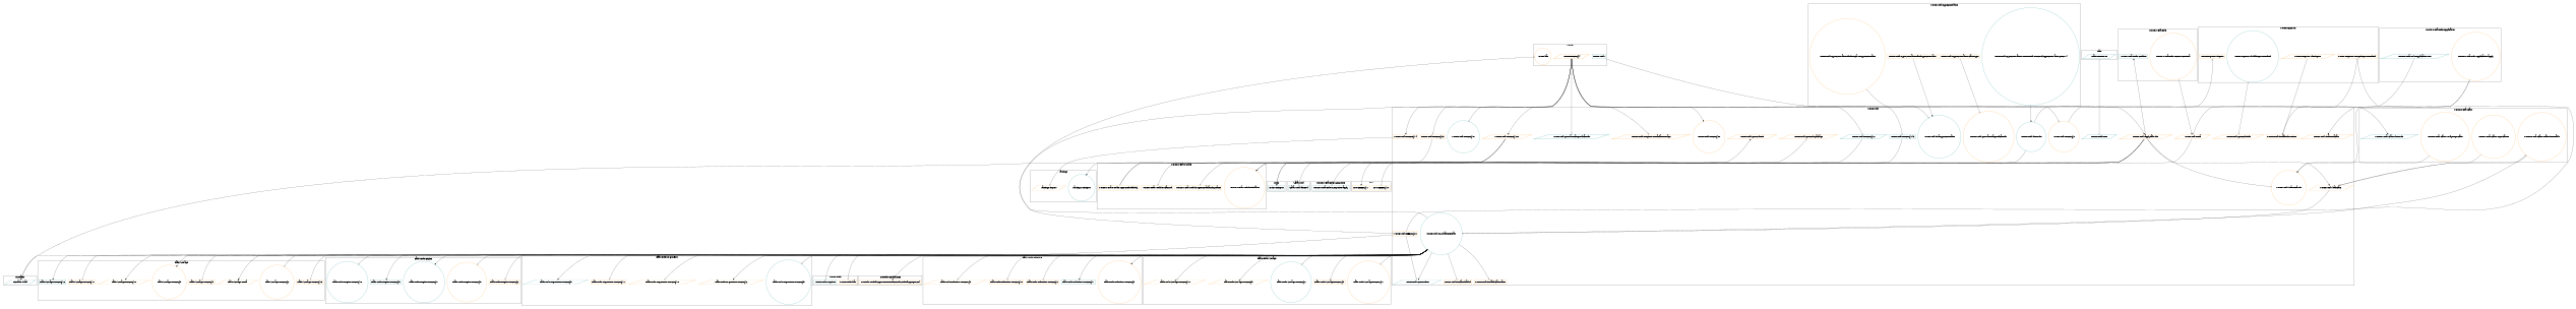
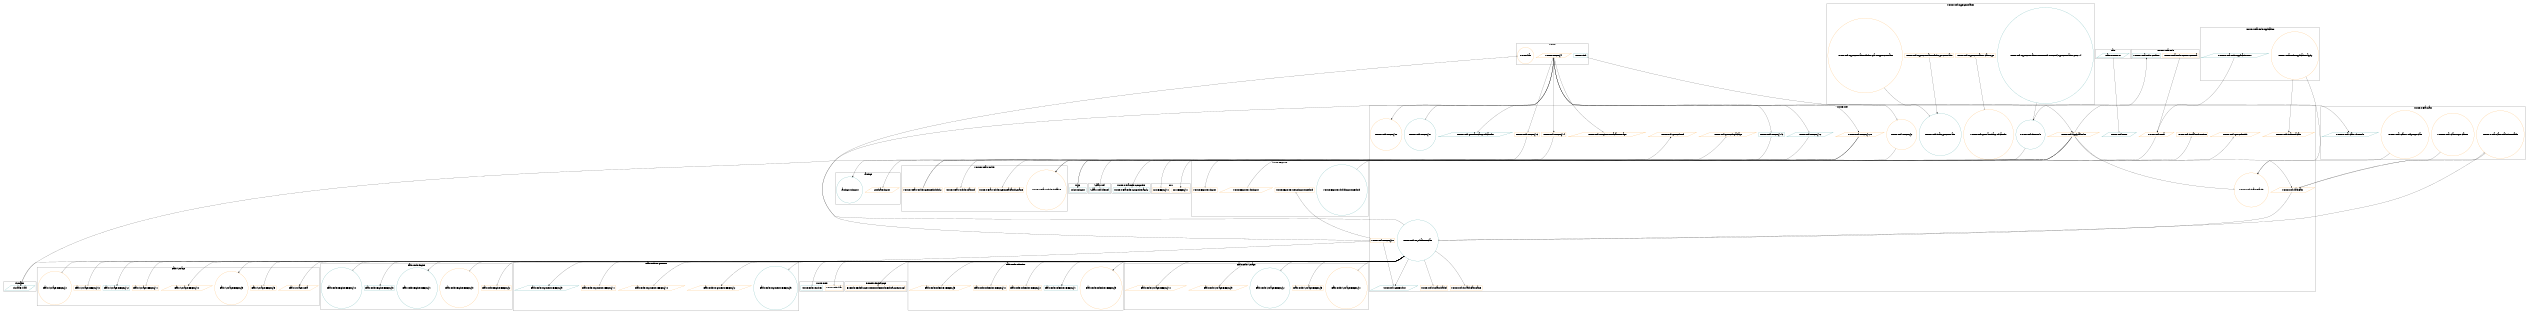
  digraph {
    node [color=darkorange shape=box]
    edge [arrowhead=odot]
    "warnings::unimport" [color=teal shape=circle]
-   "warnings::import" [shape=parallelogram]
+   "warnings::import" [shape=parallelogram label="predicate::import"]
    "Mouse::Meta::Class::superclasses" [shape=circle]
    "Mouse::Meta::Class::does_role" [color=teal shape=parallelogram]
    "Mouse::Meta::Class::make_immutable" [shape=circle]
    "Mouse::Meta::Class::verify_superclass" [shape=circle]
    "main::RUNTIME" [color=teal shape=parallelogram]
    "strict::unimport" [color=teal]
-   "Mouse::Meta::Role::_construct_meta" [shape=circle]
+   "Mouse::Meta::Role::_construct_meta"
    "Mouse::Meta::Role::combine" [color=teal]
    "Mouse::Util::TypeConstraints::__ANON__[Mouse/Util/TypeConstraints.pm:217]" [color=teal shape=circle]
    "Mouse::Util::TypeConstraints::class_type"
    "Mouse::Util::TypeConstraints::find_type_constraint"
    "Mouse::Util::TypeConstraints::find_or_parse_type_constraint" [shape=circle]
    "Scalar::Util::blessed" [color=teal]
    "XSLoader::load" [color=teal shape=parallelogram]
    "Mouse::Meta::Role::Composite::apply" [color=teal]
    "Hailo::Storage::BEGIN@5"
    "Hailo::Storage::BEGIN@9" [shape=circle]
    "Hailo::Storage::BEGIN@10" [shape=parallelogram]
    "Hailo::Storage::BEGIN@11"
    "Hailo::Storage::BEGIN@12" [color=teal]
    "Hailo::Storage::BEGIN@13"
    "Hailo::Storage::BEGIN@2" [shape=circle]
    "Hailo::Storage::meta" [shape=parallelogram]
    "Hailo::Role::Engine::BEGIN@2"
    "Hailo::Role::Engine::BEGIN@9" [shape=circle]
    "Hailo::Role::Engine::BEGIN@11" [color=teal shape=circle]
    "Hailo::Role::Engine::BEGIN@5" [color=teal]
    "Hailo::Role::Engine::BEGIN@10" [color=teal shape=circle]
    "Hailo::Role::Arguments::BEGIN@5" [color=teal shape=circle]
    "Hailo::Role::Arguments::BEGIN@2" [shape=parallelogram]
    "Hailo::Role::Arguments::BEGIN@10" [shape=parallelogram]
    "Hailo::Role::Arguments::BEGIN@11"
    "Hailo::Role::Arguments::BEGIN@9" [color=teal shape=parallelogram]
    "Mouse::with" [color=teal]
    "Mouse::has" [shape=circle]
    "Mouse::BEGIN@4" [shape=parallelogram]
    "Mouse::Util::BEGIN@13"
    "Mouse::Util::BEGIN@80" [shape=circle]
    "Mouse::Util::is_class_loaded"
    "Mouse::Util::is_valid_class_name"
    "Mouse::Util::__register_metaclass_storage" [shape=parallelogram]
    "Mouse::Util::_try_load_one_class" [color=teal shape=circle]
    "Mouse::Util::meta" [shape=parallelogram]
    "Mouse::Util::is_a_metaclass" [shape=parallelogram]
    "Mouse::Util::get_code_info" [shape=parallelogram]
    "Mouse::Util::BEGIN@2" [shape=circle]
    "Mouse::Util::END" [color=teal shape=parallelogram]
    "Mouse::Util::BEGIN@12" [color=teal shape=parallelogram]
    "Mouse::Util::BEGIN@20"
    "Mouse::Util::apply_all_roles" [shape=parallelogram]
    "Mouse::Util::BEGIN@81" [color=teal shape=circle]
    "Mouse::Util::install_subroutines"
    "Mouse::Util::is_a_metarole" [shape=circle]
    "Mouse::Util::load_class" [shape=parallelogram]
    "Mouse::Util::is_a_type_constraint" [color=teal shape=circle]
    "Mouse::Util::get_code_package" [shape=parallelogram]
    "Mouse::Util::BEGIN@14"
    "Mouse::Util::get_code_ref" [shape=parallelogram]
    "Mouse::Util::generate_can_predicate_for" [color=teal shape=parallelogram]
    "Mouse::Util::does_role" [color=teal shape=circle]
    "Mouse::Util::CORE:subst" [color=teal shape=parallelogram]
    "Mouse::Util::BEGIN@142" [color=teal]
    "Mouse::Util::BEGIN@128" [shape=parallelogram]
    "Mouse::Util::generate_isa_predicate_for" [shape=circle]
    "Mouse::Meta::Role::Application::new" [color=teal shape=parallelogram]
    "Mouse::Meta::Role::Application::apply" [shape=circle]
    "Mouse::Role::requires" [color=teal]
    "Mouse::Role::has"
    "B::Hooks::EndOfScope::__ANON__[B/Hooks/EndOfScope.pm:26]"
    "Hailo::Role::Tokenizer::BEGIN@9" [shape=circle]
    "Hailo::Role::Tokenizer::BEGIN@11" [color=teal]
    "Hailo::Role::Tokenizer::BEGIN@2"
    "Hailo::Role::Tokenizer::BEGIN@10"
    "Hailo::Role::Tokenizer::BEGIN@5" [shape=parallelogram]
    "Mouse::Exporter::build_import_methods" [color=teal shape=circle]
    "Mouse::Exporter::setup_import_methods"
    "Mouse::Exporter::import"
    "Mouse::Exporter::do_import" [shape=parallelogram]
    "Mouse::Meta::Module::_get_method_body"
    "Mouse::Meta::Module::initialize" [shape=circle]
    "Mouse::Meta::Module::_class_of"
    "Mouse::Meta::Module::_get_metaclass_by_name"
    "Hailo::Role::Storage::BEGIN@11" [shape=circle]
    "Hailo::Role::Storage::BEGIN@5"
    "Hailo::Role::Storage::BEGIN@2" [color=teal shape=circle]
    "Hailo::Role::Storage::BEGIN@9" [shape=parallelogram]
    "Hailo::Role::Storage::BEGIN@10" [shape=parallelogram]
    "mro::BEGIN@10"
    "mro::BEGIN@11"
    subgraph cluster_1 {
      label=warnings
      "warnings::unimport"
      "warnings::import"
    }
    subgraph cluster_2 {
      label="Mouse::Meta::Class"
      "Mouse::Meta::Class::superclasses"
      "Mouse::Meta::Class::does_role"
      "Mouse::Meta::Class::make_immutable"
      "Mouse::Meta::Class::verify_superclass"
    }
    subgraph cluster_3 {
      label=main
      "main::RUNTIME"
    }
    subgraph cluster_4 {
      label="strict"
      "strict::unimport"
    }
    subgraph cluster_5 {
      label="Mouse::Meta::Role"
      "Mouse::Meta::Role::_construct_meta"
      "Mouse::Meta::Role::combine"
    }
    subgraph cluster_6 {
      label="Mouse::Util::TypeConstraints"
      "Mouse::Util::TypeConstraints::__ANON__[Mouse/Util/TypeConstraints.pm:217]"
      "Mouse::Util::TypeConstraints::class_type"
      "Mouse::Util::TypeConstraints::find_type_constraint"
      "Mouse::Util::TypeConstraints::find_or_parse_type_constraint"
    }
    subgraph cluster_7 {
      label="Scalar::Util"
      "Scalar::Util::blessed"
    }
    subgraph cluster_8 {
      label=XSLoader
      "XSLoader::load"
    }
    subgraph cluster_9 {
      label="Mouse::Meta::Role::Composite"
      "Mouse::Meta::Role::Composite::apply"
    }
    subgraph cluster_10 {
      label="Hailo::Storage"
      "Hailo::Storage::BEGIN@5"
      "Hailo::Storage::BEGIN@9"
      "Hailo::Storage::BEGIN@10"
      "Hailo::Storage::BEGIN@11"
      "Hailo::Storage::BEGIN@12"
      "Hailo::Storage::BEGIN@13"
      "Hailo::Storage::BEGIN@2"
      "Hailo::Storage::meta"
    }
    subgraph cluster_11 {
      label="Hailo::Role::Engine"
      "Hailo::Role::Engine::BEGIN@2"
      "Hailo::Role::Engine::BEGIN@9"
      "Hailo::Role::Engine::BEGIN@11"
      "Hailo::Role::Engine::BEGIN@5"
      "Hailo::Role::Engine::BEGIN@10"
    }
    subgraph cluster_12 {
      label="Hailo::Role::Arguments"
      "Hailo::Role::Arguments::BEGIN@5"
      "Hailo::Role::Arguments::BEGIN@2"
      "Hailo::Role::Arguments::BEGIN@10"
      "Hailo::Role::Arguments::BEGIN@11"
      "Hailo::Role::Arguments::BEGIN@9"
    }
    subgraph cluster_13 {
      label=Mouse
      "Mouse::with"
      "Mouse::has"
      "Mouse::BEGIN@4"
    }
    subgraph cluster_14 {
      label="Mouse::Util"
      "Mouse::Util::BEGIN@13"
      "Mouse::Util::BEGIN@80"
      "Mouse::Util::is_class_loaded"
      "Mouse::Util::is_valid_class_name"
      "Mouse::Util::__register_metaclass_storage"
      "Mouse::Util::_try_load_one_class"
      "Mouse::Util::meta"
      "Mouse::Util::is_a_metaclass"
      "Mouse::Util::get_code_info"
      "Mouse::Util::BEGIN@2"
      "Mouse::Util::END"
      "Mouse::Util::BEGIN@12"
      "Mouse::Util::BEGIN@20"
      "Mouse::Util::apply_all_roles"
      "Mouse::Util::BEGIN@81"
      "Mouse::Util::install_subroutines"
      "Mouse::Util::is_a_metarole"
      "Mouse::Util::load_class"
      "Mouse::Util::is_a_type_constraint"
      "Mouse::Util::get_code_package"
      "Mouse::Util::BEGIN@14"
      "Mouse::Util::get_code_ref"
      "Mouse::Util::generate_can_predicate_for"
      "Mouse::Util::does_role"
      "Mouse::Util::CORE:subst"
      "Mouse::Util::BEGIN@142"
      "Mouse::Util::BEGIN@128"
      "Mouse::Util::generate_isa_predicate_for"
    }
    subgraph cluster_15 {
      label="Mouse::Meta::Role::Application"
      "Mouse::Meta::Role::Application::new"
      "Mouse::Meta::Role::Application::apply"
    }
    subgraph cluster_16 {
      label="Mouse::Role"
      "Mouse::Role::requires"
      "Mouse::Role::has"
    }
    subgraph cluster_17 {
      label="B::Hooks::EndOfScope"
      "B::Hooks::EndOfScope::__ANON__[B/Hooks/EndOfScope.pm:26]"
    }
    subgraph cluster_18 {
      label="Hailo::Role::Tokenizer"
      "Hailo::Role::Tokenizer::BEGIN@9"
      "Hailo::Role::Tokenizer::BEGIN@11"
      "Hailo::Role::Tokenizer::BEGIN@2"
      "Hailo::Role::Tokenizer::BEGIN@10"
      "Hailo::Role::Tokenizer::BEGIN@5"
    }
    subgraph cluster_19 {
      label="Mouse::Exporter"
      "Mouse::Exporter::build_import_methods"
      "Mouse::Exporter::setup_import_methods"
      "Mouse::Exporter::import"
      "Mouse::Exporter::do_import"
    }
    subgraph cluster_20 {
      label="Mouse::Meta::Module"
      "Mouse::Meta::Module::_get_method_body"
      "Mouse::Meta::Module::initialize"
      "Mouse::Meta::Module::_class_of"
      "Mouse::Meta::Module::_get_metaclass_by_name"
    }
    subgraph cluster_21 {
      label="Hailo::Role::Storage"
      "Hailo::Role::Storage::BEGIN@11"
      "Hailo::Role::Storage::BEGIN@5"
      "Hailo::Role::Storage::BEGIN@2"
      "Hailo::Role::Storage::BEGIN@9"
      "Hailo::Role::Storage::BEGIN@10"
    }
    subgraph cluster_22 {
      label=mro
      "mro::BEGIN@10"
      "mro::BEGIN@11"
    }
    "Mouse::Meta::Class::superclasses" -> "Mouse::Util::load_class" [arrowhead=onormal]
    "Mouse::Meta::Class::make_immutable" -> "Mouse::Util::load_class"
    "Mouse::Meta::Class::verify_superclass" -> "Mouse::Util::is_a_metarole" [arrowhead=diamond]
    "main::RUNTIME" -> "Mouse::Util::END"
    "Mouse::Meta::Role::_construct_meta" -> "Mouse::Util::meta" [arrowhead=diamond]
    "Mouse::Util::TypeConstraints::__ANON__[Mouse/Util/TypeConstraints.pm:217]" -> "Mouse::Util::does_role" [arrowhead=diamond]
    "Mouse::Util::TypeConstraints::class_type" -> "Mouse::Util::generate_isa_predicate_for"
    "Mouse::Util::TypeConstraints::find_type_constraint" -> "Mouse::Util::is_a_type_constraint" [arrowhead=diamond]
    "Mouse::Util::TypeConstraints::find_or_parse_type_constraint" -> "Mouse::Util::is_a_type_constraint"
    "Mouse::with" -> "Mouse::Util::apply_all_roles" [arrowhead=diamond]
    "Mouse::BEGIN@4" -> "Mouse::Util::BEGIN@13" [arrowhead=onormal]
    "Mouse::BEGIN@4" -> "Mouse::Util::BEGIN@80" [arrowhead=diamond]
    "Mouse::BEGIN@4" -> "Mouse::Util::__register_metaclass_storage" [arrowhead=onormal]
    "Mouse::BEGIN@4" -> "Mouse::Util::BEGIN@2" [arrowhead=onormal]
    "Mouse::BEGIN@4" -> "Mouse::Util::BEGIN@12"
    "Mouse::BEGIN@4" -> "Mouse::Util::BEGIN@20"
    "Mouse::BEGIN@4" -> "Mouse::Util::BEGIN@81"
    "Mouse::BEGIN@4" -> "Mouse::Util::BEGIN@14" [arrowhead=diamond]
    "Mouse::BEGIN@4" -> "Mouse::Util::generate_can_predicate_for" [arrowhead=onormal]
    "Mouse::BEGIN@4" -> "Mouse::Util::BEGIN@142"
    "Mouse::BEGIN@4" -> "Mouse::Util::BEGIN@128" [arrowhead=diamond]
    "Mouse::Util::BEGIN@13" -> "warnings::unimport" [arrowhead=diamond]
    "Mouse::Util::_try_load_one_class" -> "Mouse::Meta::Class::make_immutable"
    "Mouse::Util::_try_load_one_class" -> "Hailo::Storage::BEGIN@5"
    "Mouse::Util::_try_load_one_class" -> "Hailo::Storage::BEGIN@9" [arrowhead=diamond]
    "Mouse::Util::_try_load_one_class" -> "Hailo::Storage::BEGIN@10" [arrowhead=diamond]
    "Mouse::Util::_try_load_one_class" -> "Hailo::Storage::BEGIN@11"
    "Mouse::Util::_try_load_one_class" -> "Hailo::Storage::BEGIN@12" [arrowhead=diamond]
    "Mouse::Util::_try_load_one_class" -> "Hailo::Storage::BEGIN@13"
    "Mouse::Util::_try_load_one_class" -> "Hailo::Storage::BEGIN@2"
    "Mouse::Util::_try_load_one_class" -> "Hailo::Storage::meta" [arrowhead=diamond]
    "Mouse::Util::_try_load_one_class" -> "Hailo::Role::Engine::BEGIN@2" [arrowhead=onormal]
    "Mouse::Util::_try_load_one_class" -> "Hailo::Role::Engine::BEGIN@9"
    "Mouse::Util::_try_load_one_class" -> "Hailo::Role::Engine::BEGIN@11" [arrowhead=diamond]
    "Mouse::Util::_try_load_one_class" -> "Hailo::Role::Engine::BEGIN@5" [arrowhead=diamond]
    "Mouse::Util::_try_load_one_class" -> "Hailo::Role::Engine::BEGIN@10"
    "Mouse::Util::_try_load_one_class" -> "Hailo::Role::Arguments::BEGIN@5" [arrowhead=onormal]
    "Mouse::Util::_try_load_one_class" -> "Hailo::Role::Arguments::BEGIN@2" [arrowhead=diamond]
    "Mouse::Util::_try_load_one_class" -> "Hailo::Role::Arguments::BEGIN@10"
    "Mouse::Util::_try_load_one_class" -> "Hailo::Role::Arguments::BEGIN@11" [arrowhead=onormal]
    "Mouse::Util::_try_load_one_class" -> "Hailo::Role::Arguments::BEGIN@9" [arrowhead=diamond]
    "Mouse::Util::_try_load_one_class" -> "Mouse::has"
    "Mouse::Util::_try_load_one_class" -> "Mouse::Util::is_class_loaded" [arrowhead=onormal]
    "Mouse::Util::_try_load_one_class" -> "Mouse::Util::is_valid_class_name" [arrowhead=onormal]
    "Mouse::Util::_try_load_one_class" -> "Mouse::Util::CORE:subst" [arrowhead=diamond]
    "Mouse::Util::_try_load_one_class" -> "Mouse::Role::requires"
    "Mouse::Util::_try_load_one_class" -> "Mouse::Role::has" [arrowhead=onormal]
    "Mouse::Util::_try_load_one_class" -> "B::Hooks::EndOfScope::__ANON__[B/Hooks/EndOfScope.pm:26]" [arrowhead=diamond]
    "Mouse::Util::_try_load_one_class" -> "Hailo::Role::Tokenizer::BEGIN@9" [arrowhead=diamond]
    "Mouse::Util::_try_load_one_class" -> "Hailo::Role::Tokenizer::BEGIN@11" [arrowhead=diamond]
    "Mouse::Util::_try_load_one_class" -> "Hailo::Role::Tokenizer::BEGIN@2"
    "Mouse::Util::_try_load_one_class" -> "Hailo::Role::Tokenizer::BEGIN@10" [arrowhead=onormal]
    "Mouse::Util::_try_load_one_class" -> "Hailo::Role::Tokenizer::BEGIN@5" [arrowhead=onormal]
    "Mouse::Util::_try_load_one_class" -> "Hailo::Role::Storage::BEGIN@11"
    "Mouse::Util::_try_load_one_class" -> "Hailo::Role::Storage::BEGIN@5"
    "Mouse::Util::_try_load_one_class" -> "Hailo::Role::Storage::BEGIN@2" [arrowhead=onormal]
    "Mouse::Util::_try_load_one_class" -> "Hailo::Role::Storage::BEGIN@9"
    "Mouse::Util::_try_load_one_class" -> "Hailo::Role::Storage::BEGIN@10"
    "Mouse::Util::meta" -> "Mouse::Meta::Module::initialize" [arrowhead=onormal]
    "Mouse::Util::BEGIN@2" -> "Mouse::Exporter::import" [arrowhead=onormal]
    "Mouse::Util::BEGIN@12" -> "strict::unimport" [arrowhead=diamond]
    "Mouse::Util::BEGIN@20" -> "XSLoader::load"
    "Mouse::Util::BEGIN@20" -> "Mouse::Util::CORE:subst" [arrowhead=onormal]
    "Mouse::Util::BEGIN@20" -> "Mouse::Exporter::setup_import_methods"
    "Mouse::Util::apply_all_roles" -> "Mouse::Meta::Role::combine" [arrowhead=diamond]
    "Mouse::Util::apply_all_roles" -> "Scalar::Util::blessed"
    "Mouse::Util::apply_all_roles" -> "Mouse::Meta::Role::Composite::apply"
    "Mouse::Util::apply_all_roles" -> "Mouse::Util::is_a_metarole"
    "Mouse::Util::apply_all_roles" -> "Mouse::Util::load_class" [arrowhead=diamond]
    "Mouse::Util::apply_all_roles" -> "Mouse::Meta::Module::initialize" [arrowhead=diamond]
    "Mouse::Util::apply_all_roles" -> "Mouse::Meta::Module::_get_metaclass_by_name" [arrowhead=onormal]
    "Mouse::Util::load_class" -> "Mouse::Util::_try_load_one_class"
    "Mouse::Util::BEGIN@14" -> "warnings::import" [arrowhead=onormal]
    "Mouse::Util::does_role" -> "Mouse::Meta::Class::does_role" [arrowhead=diamond]
    "Mouse::Util::does_role" -> "Mouse::Meta::Module::_class_of" [arrowhead=onormal]
    "Mouse::Util::BEGIN@142" -> "strict::unimport" [arrowhead=onormal]
    "Mouse::Util::BEGIN@128" -> "XSLoader::load" [arrowhead=diamond]
    "Mouse::Util::BEGIN@128" -> "mro::BEGIN@10"
    "Mouse::Util::BEGIN@128" -> "mro::BEGIN@11" [arrowhead=diamond]
    "Mouse::Meta::Role::Application::new" -> "Mouse::Util::meta" [arrowhead=onormal]
    "Mouse::Meta::Role::Application::apply" -> "Mouse::Util::is_a_metaclass" [arrowhead=diamond]
    "Mouse::Meta::Role::Application::apply" -> "Mouse::Util::is_a_metarole"
    "Mouse::Exporter::build_import_methods" -> "Mouse::Util::get_code_info" [arrowhead=onormal]
-   "Mouse::Exporter::setup_import_methods" -> "Mouse::Util::install_subroutines"
    "Mouse::Exporter::do_import" -> "Mouse::Util::install_subroutines"
    "Mouse::Meta::Module::_get_method_body" -> "Mouse::Util::get_code_package"
    "Mouse::Meta::Module::_get_method_body" -> "Mouse::Util::get_code_ref" [arrowhead=diamond]
  }
